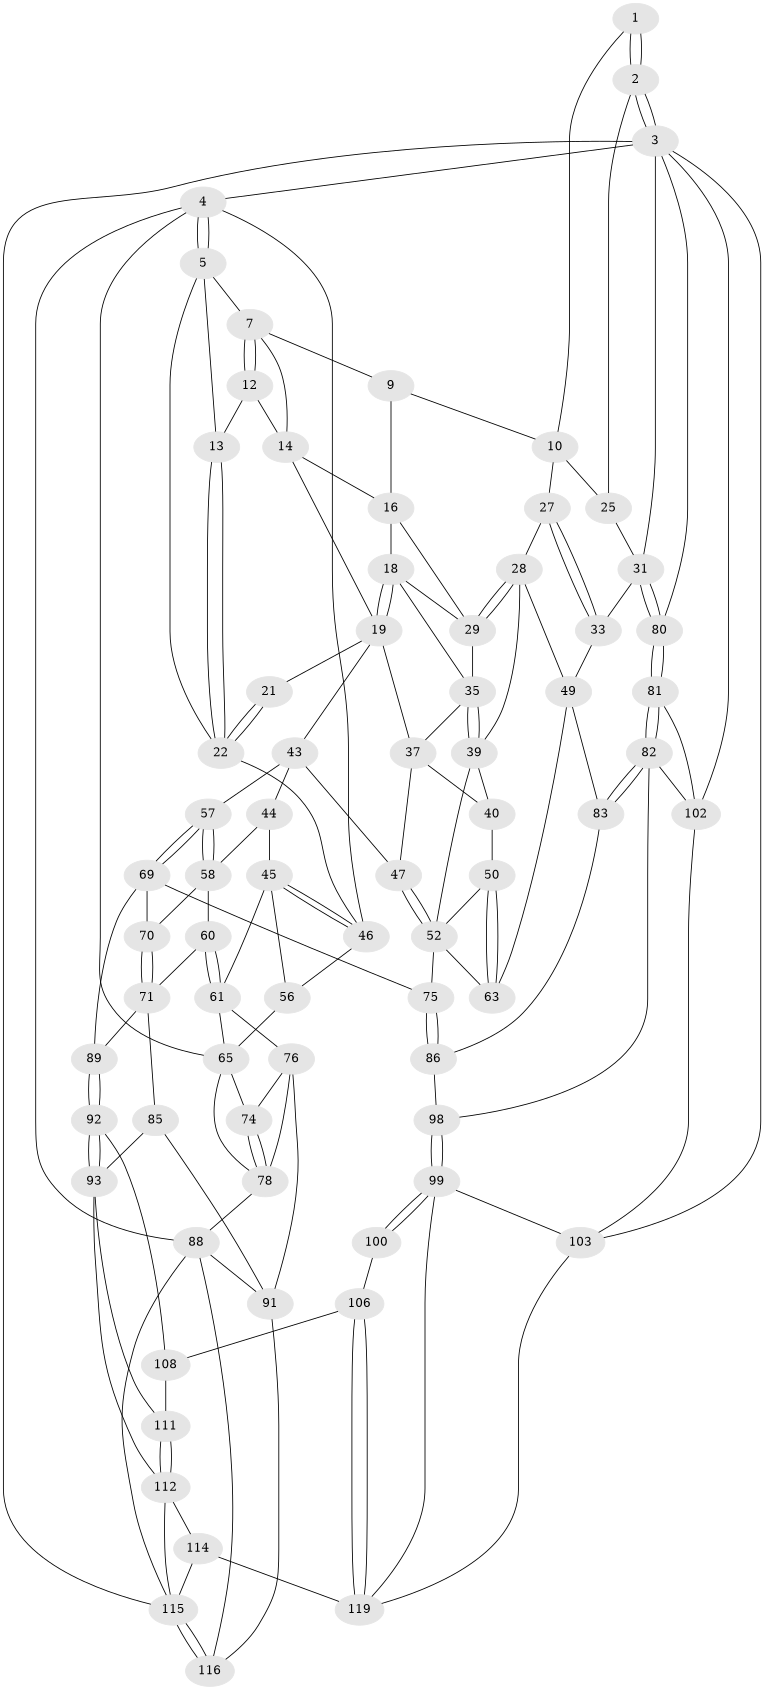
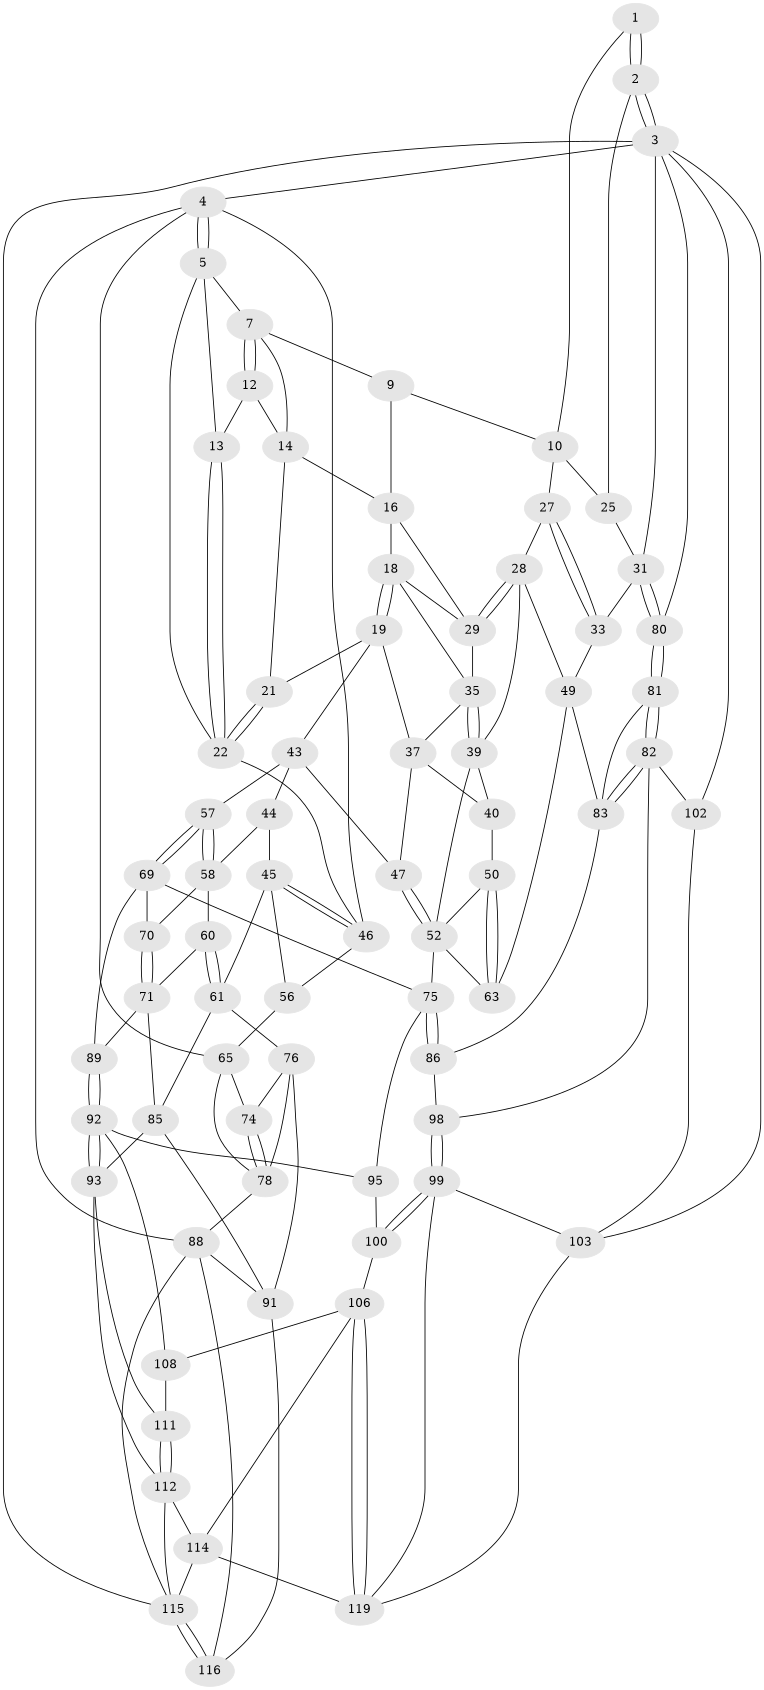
  graph {
    node [color=gray90 style=filled]
    2 [super="+24"]
    1
    10 [super="+26"]
    3 [super="+109"]
    25
    27
    31 [super="+32"]
    4 [super="+53"]
    80
    102 [super="+110"]
    103 [super="+120"]
    115 [super="+123"]
    33
    5 [super="+6"]
    46 [super="+54"]
    65 [super="+66"]
    88 [super="+118"]
    81
    119 [super="+121"]
    116
    7 [super="+8"]
    13
    22 [super="+23"]
    56
    74
    78 [super="+79"]
    91 [super="+117"]
    9 [super="+11"]
    12
    14 [super="+15"]
    16 [super="+17"]
    21
    18 [super="+34"]
    29 [super="+30"]
    28 [super="+41"]
    19 [super="+20"]
    35 [super="+36"]
    37 [super="+38"]
    43 [super="+48"]
    39 [super="+42"]
    40
    47
    44 [super="+59"]
    57
    49 [super="+62"]
    52 [super="+64"]
    63
    83
    50 [super="+51"]
    45 [super="+55"]
    58 [super="+67"]
    69 [super="+77"]
    61 [super="+72"]
    60 [super="+68"]
    70
    71 [super="+84"]
    n57 [label=76 super="+87"]
    85 [super="+90"]
    75 [super="+76"]
    86
+   95 [super="+101"]
    89
    93 [super="+94"]
    92 [super="+96"]
    98
    100 [super="+105"]
    82 [super="+97"]
    99 [super="+104"]
    111
    112 [super="+113"]
    108
    114 [super="+122"]
    106 [super="+107"]
    2 -- 3
    2 -- 3
    2 -- 25
    1 -- 2
    1 -- 2
    1 -- 10
    10 -- 25
    10 -- 27
    3 -- 31
    3 -- 4
    3 -- 80
    3 -- 102
    3 -- 103
    3 -- 115
    25 -- 31
    27 -- 33
    27 -- 33
    27 -- 28
    31 -- 80
    31 -- 80
    31 -- 33
    4 -- 5
    4 -- 5
    4 -- 46
    4 -- 65
    4 -- 88
    80 -- 81
    80 -- 81
    102 -- 103
    103 -- 119
    115 -- 116
    115 -- 116
    33 -- 49
    5 -- 7
    5 -- 13
    5 -- 22
    46 -- 56
    65 -- 74
    65 -- 78
    88 -- 115
    88 -- 116
    88 -- 91
-   81 -- 102
+   81 -- 83
    81 -- 82
    81 -- 82
    7 -- 9
    7 -- 12
    7 -- 12
    7 -- 14
    13 -- 22
    13 -- 22
    22 -- 46
    56 -- 65
    74 -- 78
    74 -- 78
    78 -- 88
    91 -- 116
    9 -- 10
    9 -- 16
    12 -- 13
    12 -- 14
    14 -- 16
-   14 -- 19
+   14 -- 21
    16 -- 18
    16 -- 29
    21 -- 22
    21 -- 22
    18 -- 29
    18 -- 19
    18 -- 19
    18 -- 35
    29 -- 35
    28 -- 29
    28 -- 29
    28 -- 39
    28 -- 49
    19 -- 21
    19 -- 37
    19 -- 43
    35 -- 37
    35 -- 39
    35 -- 39
    37 -- 40
    37 -- 47
    43 -- 47
    43 -- 44
    43 -- 57
    39 -- 40
    39 -- 52
    40 -- 50
    47 -- 52
    47 -- 52
    44 -- 45
    44 -- 58
    57 -- 58
    57 -- 58
    57 -- 69
    57 -- 69
    49 -- 63
    49 -- 83
    52 -- 63
    52 -- 75
    83 -- 86
    50 -- 52
    50 -- 63
    50 -- 63
    45 -- 46
    45 -- 46
    45 -- 56
    45 -- 61
    58 -- 60
    58 -- 70
    69 -- 70
    69 -- 75
    69 -- 89
    61 -- n57
-   61 -- 65
+   61 -- 85
    60 -- 61
    60 -- 61
    60 -- 71
    70 -- 71
    70 -- 71
    71 -- 85
    71 -- 89
    n57 -- 74
    n57 -- 78
    n57 -- 91
    85 -- 91
    85 -- 93
    75 -- 86
    75 -- 86
+   75 -- 95
    86 -- 98
+   95 -- 100 [weight=2]
    89 -- 92
    89 -- 92
    93 -- 111
    93 -- 112
+   92 -- 95
    92 -- 93
    92 -- 93
    92 -- 108
    98 -- 99
    98 -- 99
    100 -- 106
    82 -- 102
    82 -- 83
    82 -- 83
    82 -- 98
    99 -- 103
    99 -- 119
    99 -- 100
    99 -- 100
    111 -- 112
    111 -- 112
    112 -- 115
    112 -- 114
    108 -- 111
    114 -- 115
    114 -- 119
    106 -- 119
    106 -- 119
    106 -- 108
+   106 -- 114
  }
